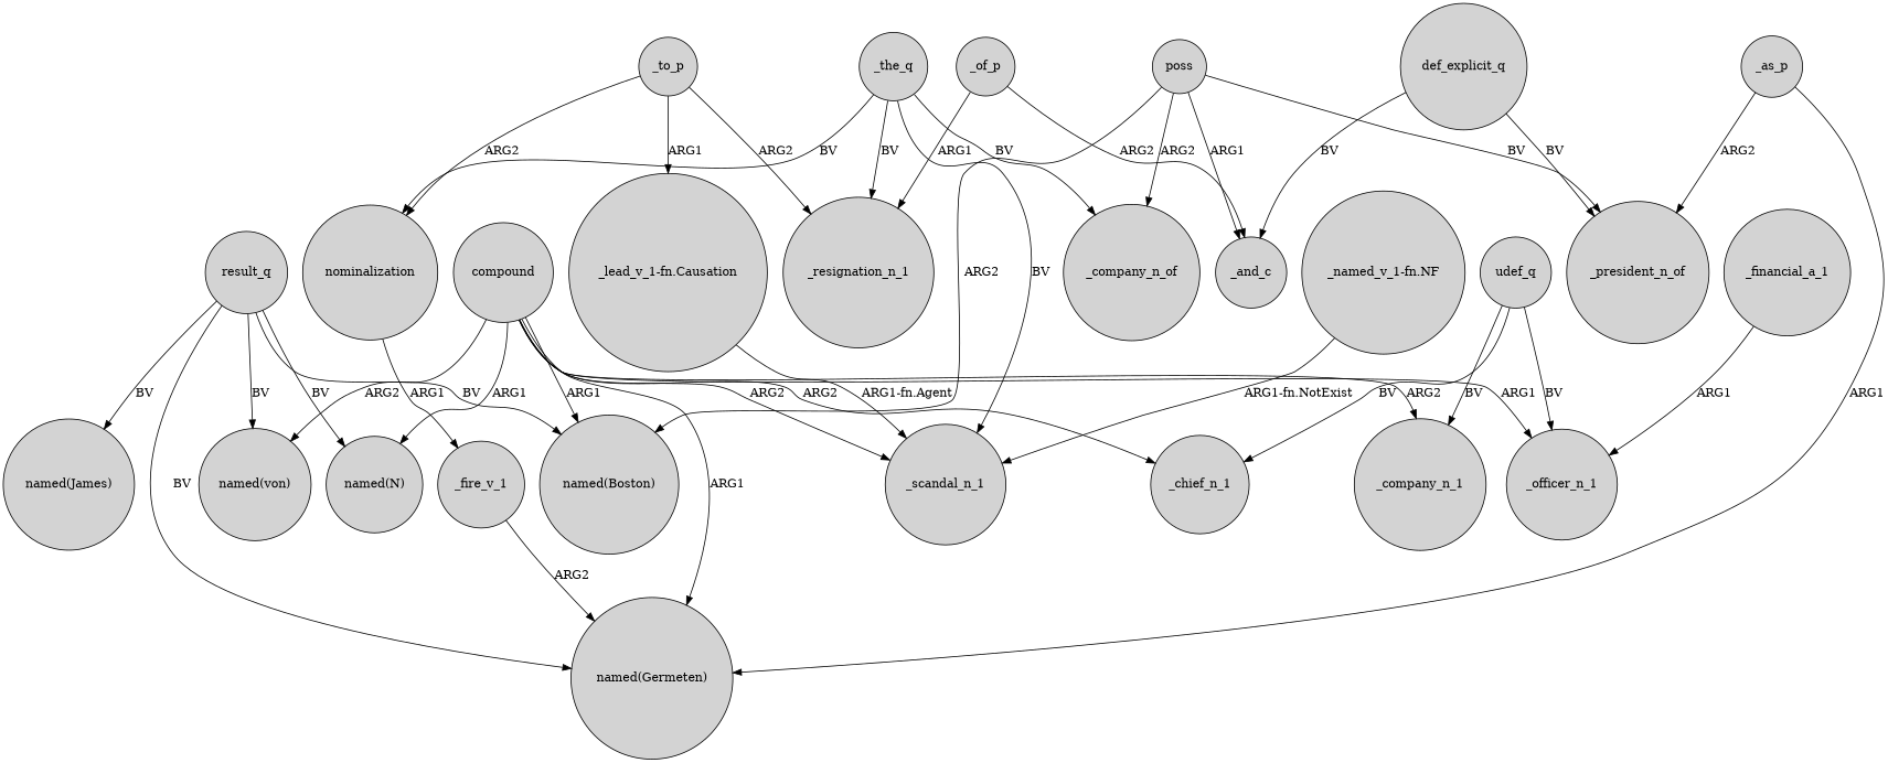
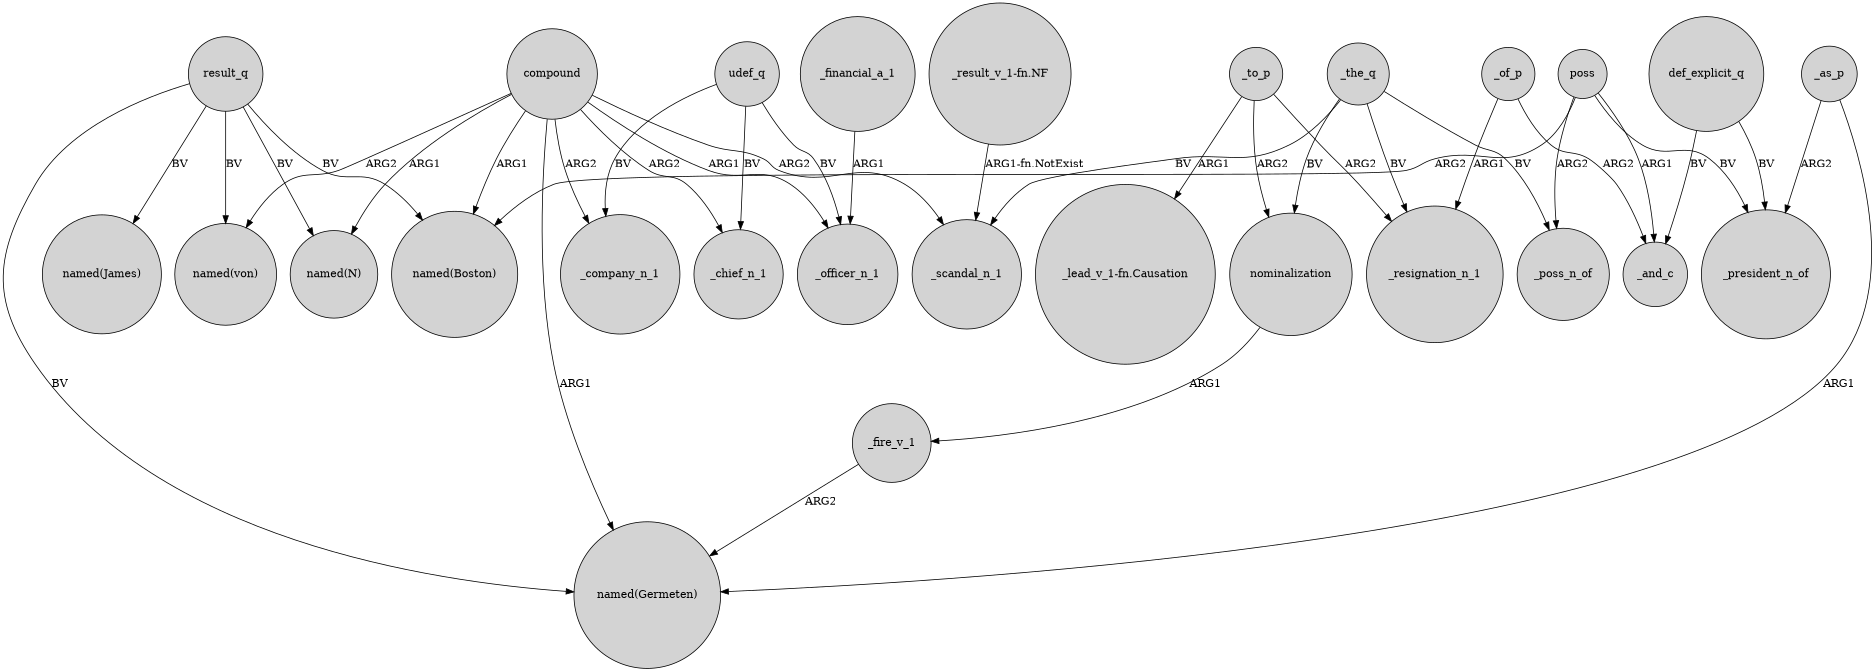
  digraph {
    node [shape=circle style=filled]
    compound
    "named(N)"
    "named(Germeten)"
    "named(Boston)"
    _company_n_1
    "named(von)"
    _officer_n_1
    _chief_n_1
    _scandal_n_1
    n10 [label=result_q]
    "named(James)"
    poss
    _and_c
    _president_n_of
-   _company_n_of
+   _company_n_of [label=_poss_n_of]
    def_explicit_q
-   "_result_v_1-fn.NF" [label="_named_v_1-fn.NF"]
+   "_result_v_1-fn.NF"
    _to_p
    _resignation_n_1
    nominalization
    "_lead_v_1-fn.Causation"
    _fire_v_1
    _of_p
    _as_p
    _the_q
    udef_q
    _financial_a_1
    compound -> "named(N)" [label=ARG1]
    compound -> "named(Germeten)" [label=ARG1]
    compound -> "named(Boston)" [label=ARG1]
    compound -> _company_n_1 [label=ARG2]
    compound -> "named(von)" [label=ARG2]
    compound -> _officer_n_1 [label=ARG1]
    compound -> _chief_n_1 [label=ARG2]
    compound -> _scandal_n_1 [label=ARG2]
    n10 -> "named(N)" [label=BV]
    n10 -> "named(Germeten)" [label=BV]
    n10 -> "named(Boston)" [label=BV]
    n10 -> "named(von)" [label=BV]
    n10 -> "named(James)" [label=BV]
    poss -> "named(Boston)" [label=ARG2]
    poss -> _and_c [label=ARG1]
    poss -> _president_n_of [label=BV]
    poss -> _company_n_of [label=ARG2]
    def_explicit_q -> _and_c [label=BV]
    def_explicit_q -> _president_n_of [label=BV]
    "_result_v_1-fn.NF" -> _scandal_n_1 [label="ARG1-fn.NotExist"]
    _to_p -> _resignation_n_1 [label=ARG2]
    _to_p -> nominalization [label=ARG2]
    _to_p -> "_lead_v_1-fn.Causation" [label=ARG1]
    nominalization -> _fire_v_1 [label=ARG1]
-   "_lead_v_1-fn.Causation" -> _scandal_n_1 [label="ARG1-fn.Agent"]
    _fire_v_1 -> "named(Germeten)" [label=ARG2]
    _of_p -> _and_c [label=ARG2]
    _of_p -> _resignation_n_1 [label=ARG1]
    _as_p -> "named(Germeten)" [label=ARG1]
    _as_p -> _president_n_of [label=ARG2]
    _the_q -> _scandal_n_1 [label=BV]
    _the_q -> _company_n_of [label=BV]
    _the_q -> _resignation_n_1 [label=BV]
    _the_q -> nominalization [label=BV]
    udef_q -> _company_n_1 [label=BV]
    udef_q -> _officer_n_1 [label=BV]
    udef_q -> _chief_n_1 [label=BV]
    _financial_a_1 -> _officer_n_1 [label=ARG1]
  }
